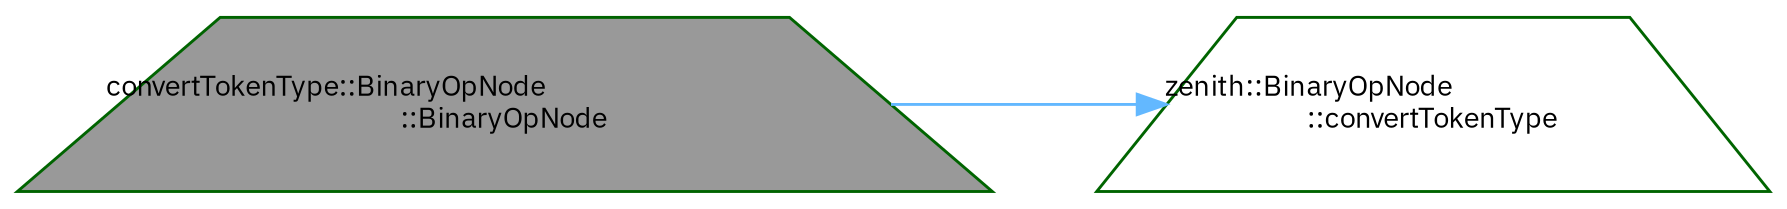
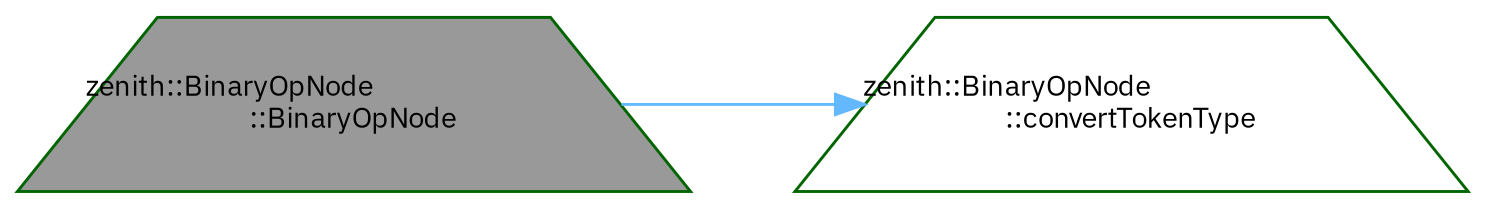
  digraph {
    rankdir=LR
    fontname="IBM Plex Sans"
    node [color=darkgreen fontname="IBM Plex Sans" fontsize=10 shape=trapezium style=filled]
-   n1 [fillcolor=grey60 fontcolor=black height=0.2 label="convertTokenType::BinaryOpNode\l::BinaryOpNode" width=0.4]
+   n1 [fillcolor=grey60 fontcolor=black height=0.2 label="zenith::BinaryOpNode\l::BinaryOpNode" width=0.4]
    n2 [fillcolor=white height=0.2 label="zenith::BinaryOpNode\l::convertTokenType" width=0.4]
    n1 -> n2 [color=steelblue1 fontname="IBM Plex Sans" fontsize=10 labelfontname=Helvetica labelfontsize=10 style=solid]
  }
